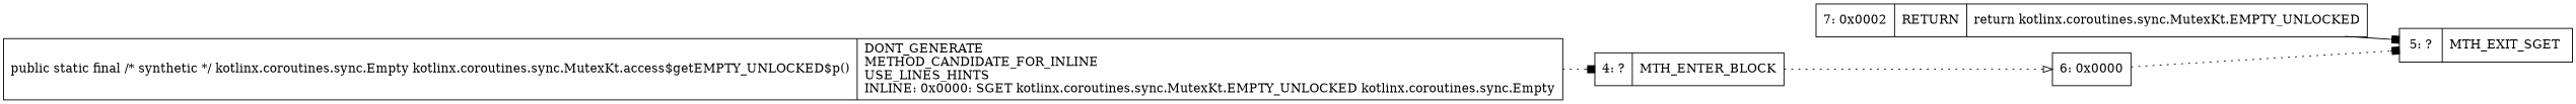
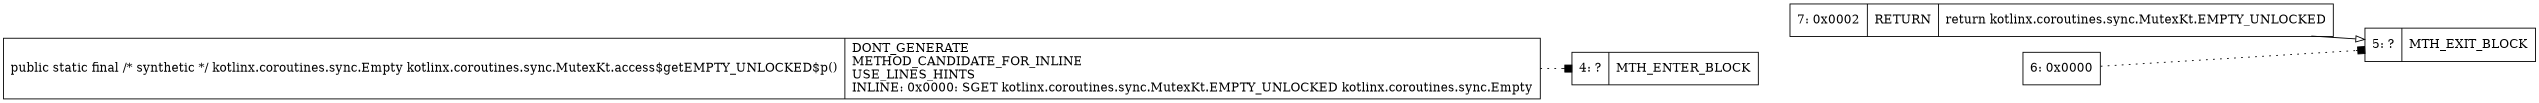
  digraph {
    rankdir=LR
    node [shape=record]
    edge [arrowhead=onormal style=dotted]
    n1 [label="{4\:\ ?|MTH_ENTER_BLOCK\l}"]
    n2 [label="{6\:\ 0x0000}"]
-   n3 [label="{5\:\ ?|MTH_EXIT_SGET\l}"]
+   n3 [label="{5\:\ ?|MTH_EXIT_BLOCK\l}"]
    n4 [label="{7\:\ 0x0002|RETURN\l|return kotlinx.coroutines.sync.MutexKt.EMPTY_UNLOCKED\l}"]
    n5 [label="{public static final \/* synthetic *\/ kotlinx.coroutines.sync.Empty kotlinx.coroutines.sync.MutexKt.access$getEMPTY_UNLOCKED$p()  | DONT_GENERATE\lMETHOD_CANDIDATE_FOR_INLINE\lUSE_LINES_HINTS\lINLINE: 0x0000: SGET   kotlinx.coroutines.sync.MutexKt.EMPTY_UNLOCKED kotlinx.coroutines.sync.Empty\l}"]
-   n1 -> n2
    n2 -> n3 [arrowhead=box]
-   n4 -> n3 [arrowhead=box style=solid]
+   n4 -> n3 [style=solid]
    n5 -> n1 [arrowhead=box]
  }
